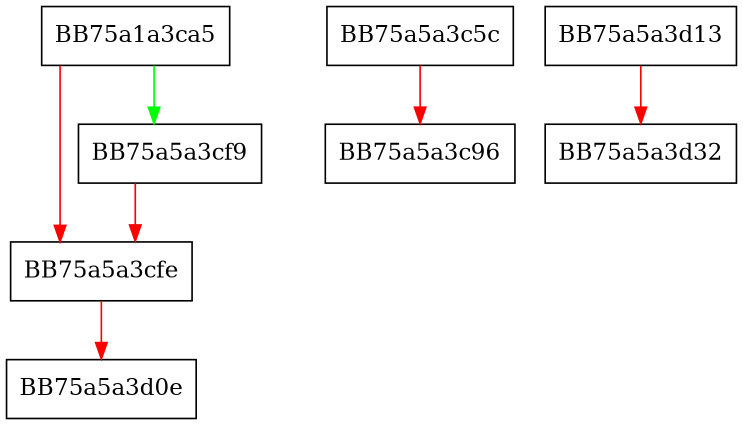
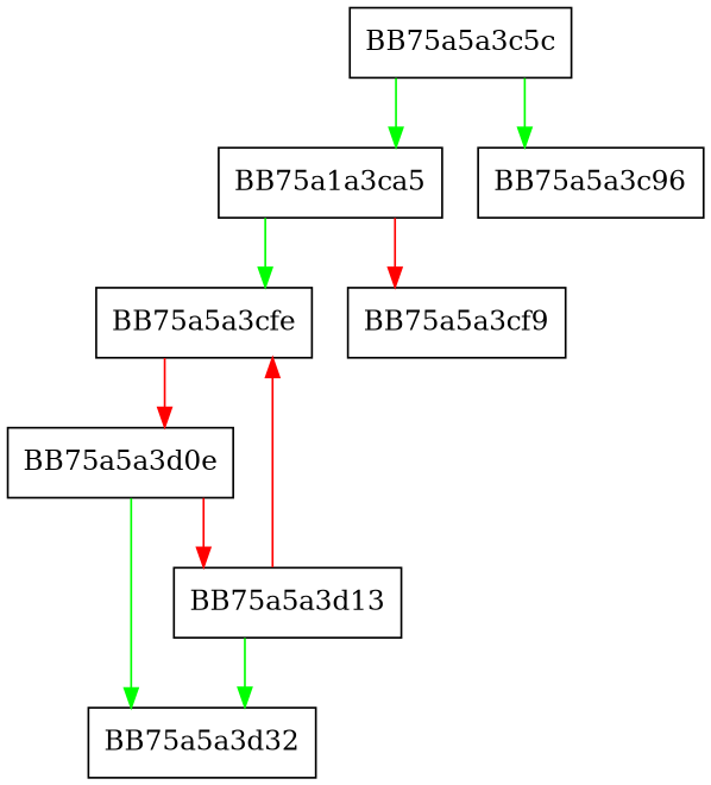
  digraph {
    splines=ortho
    node [shape=box]
    edge [color=red]
    n1 [label=BB75a1a3ca5]
    BB75a5a3c5c
    BB75a5a3c96
    BB75a5a3cfe
    BB75a5a3cf9
    BB75a5a3d0e
    BB75a5a3d32
    BB75a5a3d13
-   n1 -> BB75a5a3cfe
-   n1 -> BB75a5a3cf9 [color=green]
-   BB75a5a3c5c -> BB75a5a3c96
+   n1 -> BB75a5a3cfe [color=green]
+   n1 -> BB75a5a3cf9
+   BB75a5a3c5c -> n1 [color=green]
+   BB75a5a3c5c -> BB75a5a3c96 [color=green]
    BB75a5a3cfe -> BB75a5a3d0e
-   BB75a5a3cf9 -> BB75a5a3cfe
-   BB75a5a3d13 -> BB75a5a3d32
+   BB75a5a3d13 -> BB75a5a3cfe
+   BB75a5a3d0e -> BB75a5a3d32 [color=green]
+   BB75a5a3d0e -> BB75a5a3d13
+   BB75a5a3d13 -> BB75a5a3d32 [color=green]
  }
